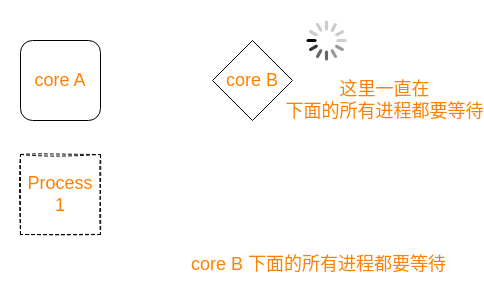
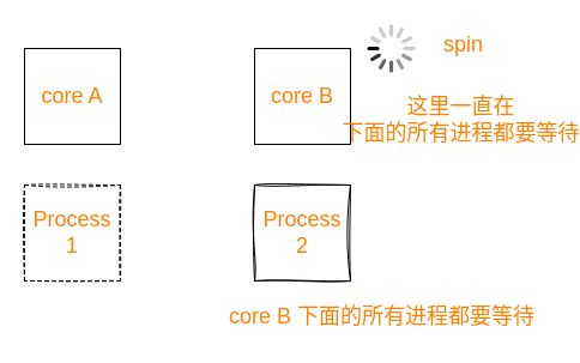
  <mxCell id="0" />
  <mxCell id="1" parent="0" />
- <mxCell id="2" value="&lt;font color=&quot;#ff8000&quot; style=&quot;font-size: 18px;&quot;&gt;core A&lt;/font&gt;" style="whiteSpace=wrap;html=1;aspect=fixed;shadow=0;glass=0;rounded=1;" vertex="1" parent="1"><mxGeometry x="20" y="40" width="80" height="80" as="geometry" /></mxCell>
- <mxCell id="3" value="&lt;font color=&quot;#ff8000&quot; style=&quot;font-size: 18px;&quot;&gt;core B&lt;/font&gt;" style="rhombus;whiteSpace=wrap;html=1;aspect=fixed;shadow=0;glass=0;" vertex="1" parent="1"><mxGeometry x="212" y="40" width="80" height="80" as="geometry" /></mxCell>
+ <mxCell id="2" value="&lt;font color=&quot;#ff8000&quot; style=&quot;font-size: 18px;&quot;&gt;core A&lt;/font&gt;" style="whiteSpace=wrap;html=1;aspect=fixed;shadow=0;glass=0;rounded=0;" vertex="1" parent="1"><mxGeometry x="20" y="40" width="80" height="80" as="geometry" /></mxCell>
+ <mxCell id="3" value="&lt;font color=&quot;#ff8000&quot; style=&quot;font-size: 18px;&quot;&gt;core B&lt;/font&gt;" style="whiteSpace=wrap;html=1;aspect=fixed;shadow=0;glass=0;rounded=0;" vertex="1" parent="1"><mxGeometry x="212" y="40" width="80" height="80" as="geometry" /></mxCell>
  <mxCell id="4" value="&lt;font color=&quot;#ff8000&quot;&gt;&lt;span style=&quot;font-size: 18px;&quot;&gt;Process 1&lt;/span&gt;&lt;/font&gt;" style="whiteSpace=wrap;html=1;aspect=fixed;shadow=0;glass=0;rounded=0;sketch=1;curveFitting=1;jiggle=2;dashed=1;" vertex="1" parent="1"><mxGeometry x="20" y="154" width="80" height="80" as="geometry" /></mxCell>
+ <mxCell id="5" value="&lt;font color=&quot;#ff8000&quot;&gt;&lt;span style=&quot;font-size: 18px;&quot;&gt;Process 2&lt;/span&gt;&lt;/font&gt;" style="whiteSpace=wrap;html=1;aspect=fixed;shadow=0;glass=0;rounded=0;sketch=1;curveFitting=1;jiggle=2;" vertex="1" parent="1"><mxGeometry x="212" y="154" width="80" height="80" as="geometry" /></mxCell>
  <mxCell id="6" value="" style="html=1;verticalLabelPosition=bottom;labelBackgroundColor=#ffffff;verticalAlign=top;shadow=0;dashed=0;strokeWidth=2;shape=mxgraph.ios7.misc.loading_circle;rounded=0;glass=0;sketch=0;fontSize=18;fontColor=#FF8000;" vertex="1" parent="1"><mxGeometry x="306" y="20" width="40" height="40" as="geometry" /></mxCell>
+ <mxCell id="7" value="spin" style="text;html=1;align=center;verticalAlign=middle;resizable=0;points=[];autosize=1;strokeColor=none;fillColor=none;fontSize=18;fontColor=#FF8000;" vertex="1" parent="1"><mxGeometry x="360" y="20" width="51" height="34" as="geometry" /></mxCell>
  <mxCell id="8" value="core B 下面的所有进程都要等待" style="text;html=1;align=center;verticalAlign=middle;resizable=0;points=[];autosize=1;strokeColor=none;fillColor=none;fontSize=18;fontColor=#FF8000;" vertex="1" parent="1"><mxGeometry x="181" y="247" width="273" height="34" as="geometry" /></mxCell>
  <mxCell id="9" value="这里一直在&lt;br&gt;下面的所有进程都要等待" style="text;html=1;align=center;verticalAlign=middle;resizable=0;points=[];autosize=1;strokeColor=none;fillColor=none;fontSize=18;fontColor=#FF8000;" vertex="1" parent="1"><mxGeometry x="323" y="72" width="121" height="55" as="geometry" /></mxCell>
